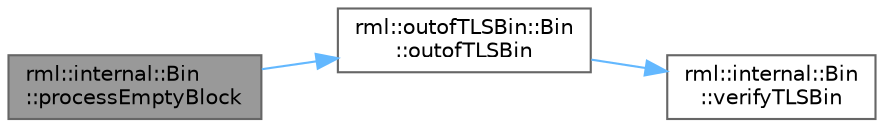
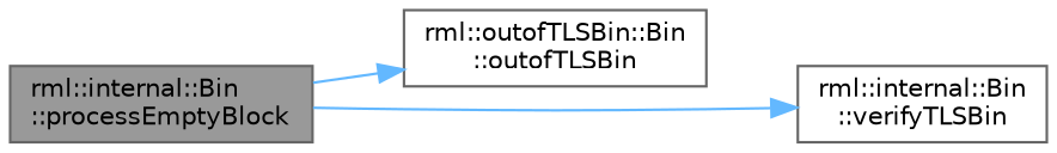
  digraph {
    rankdir=LR
    node [color=grey40 fillcolor=white fontname=Helvetica fontsize=10 shape=box style=filled]
    edge [color=steelblue1 fontname=Helvetica fontsize=10 labelfontname=Helvetica labelfontsize=10 style=solid]
    n1 [color=gray40 fillcolor=grey60 fontcolor=black height=0.2 label="rml::internal::Bin\l::processEmptyBlock" width=0.4]
    n2 [height=0.2 label="rml::outofTLSBin::Bin\l::outofTLSBin" width=0.4]
    n3 [height=0.2 label="rml::internal::Bin\l::verifyTLSBin" width=0.4]
    n1 -> n2
-   n2 -> n3
+   n1 -> n3
  }
